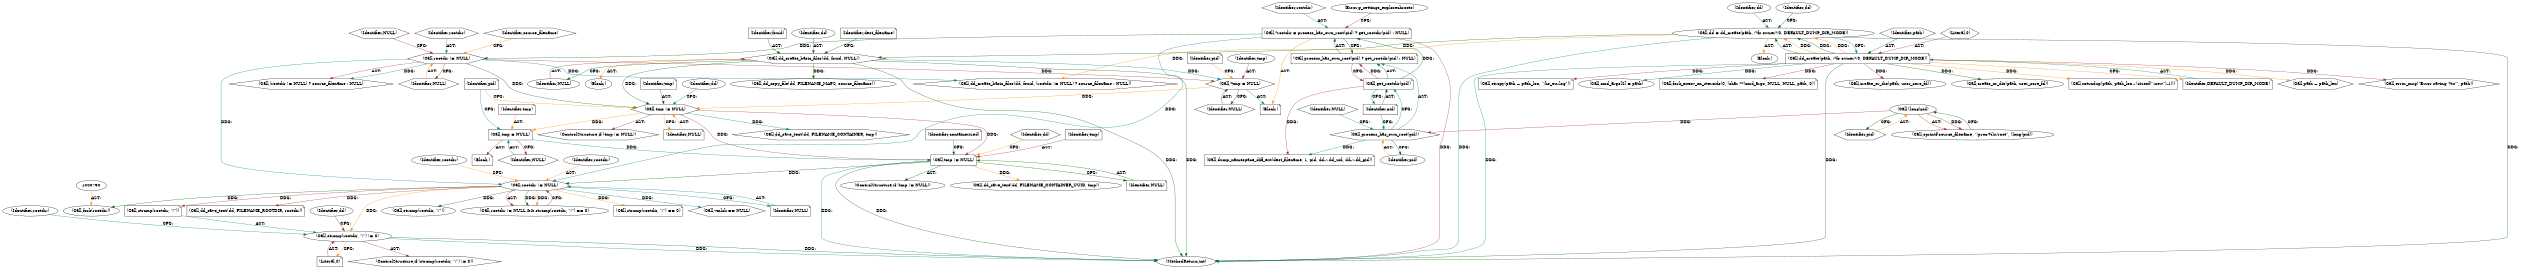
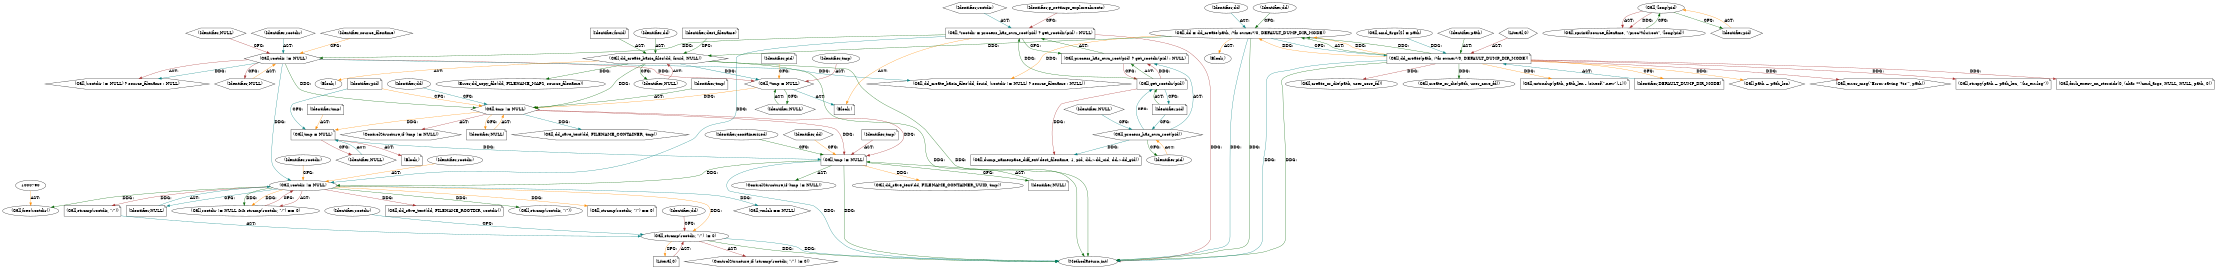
  digraph {
    node [shape=ellipse]
    edge [color=darkgreen]
    n1 [label="(Call,strcmp(rootdir, \"/\") != 0)"]
    n2 [label="(Literal,0)" shape=note]
    n3 [label="(ControlStructure,if (strcmp(rootdir, \"/\") != 0))" shape=hexagon]
    n4 [label="(MethodReturn,int)"]
    n5 [label="(Call,rootdir != NULL)"]
-   n6 [label="(Call,fork(rootdir))"]
+   n6 [label="(Call,free(rootdir))"]
    n7 [label="(Call,strcmp(rootdir, \"/\") == 0)" shape=note]
    n8 [label="(Call,strcmp(rootdir, \"/\"))" shape=note]
    n9 [label="(Call,vmlck == NULL)" shape=hexagon]
    n10 [label="(Identifier,NULL)" shape=note]
    n11 [label="(Call,rootdir != NULL && strcmp(rootdir, \"/\") == 0)"]
    n12 [label="(Call,dd_save_text(dd, FILENAME_ROOTDIR, rootdir))" shape=note]
    n13 [label="(Call,strcmp(rootdir, \"/\"))"]
    n14 [label="(Call,rootdir != NULL)" shape=hexagon]
    n15 [label="(Call,tmp != NULL)" shape=hexagon]
    n16 [label="(Call,*tmp = NULL)" shape=hexagon]
    n17 [label="(Call,(rootdir != NULL) ? source_filename : NULL)" shape=hexagon]
    n18 [label="(Identifier,NULL)" shape=hexagon]
    n19 [label="(Call,dd_create_basic_files(dd, fsuid, (rootdir != NULL) ? source_filename : NULL))" shape=hexagon]
    n20 [label="(Call,tmp != NULL)" shape=note]
    n21 [label="(Call,tmp = NULL)" shape=note]
    n22 [label="(Identifier,NULL)" shape=note]
    n23 [label="(Call,dd_save_text(dd, FILENAME_CONTAINER, tmp))" shape=hexagon]
    n24 [label="(ControlStructure,if (tmp != NULL))" shape=hexagon]
    n25 [label="(Block,)" shape=note]
    n26 [label="(Identifier,NULL)" shape=hexagon]
    n27 [label="(Call,*rootdir = process_has_own_root(pid) ? get_rootdir(pid) : NULL)" shape=note]
    n28 [label="(Call,process_has_own_root(pid) ? get_rootdir(pid) : NULL)" shape=note]
    n29 [label="(Call,get_rootdir(pid))" shape=note]
    n30 [label="(Identifier,pid)" shape=note]
    n31 [label="(Call,dump_namespace_diff_ext(dest_filename, 1, pid, dd->dd_uid, dd->dd_gid))" shape=note]
    n32 [label="(Call,process_has_own_root(pid))" shape=hexagon]
    n33 [label="(Identifier,pid)"]
    n34 [label="(Call,(long)pid)"]
    n35 [label="(Call,sprintf(source_filename, \"/proc/%lu/root\", (long)pid))"]
    n36 [label="(Identifier,pid)" shape=hexagon]
    n37 [label="(ControlStructure,if (tmp != NULL))"]
    n38 [label="(Call,dd_save_text(dd, FILENAME_CONTAINER_UUID, tmp))"]
    n39 [label="(Identifier,NULL)" shape=note]
    n40 [label="(Identifier,NULL)" shape=hexagon]
    n41 [label="(Block,)" shape=note]
    n42 [label="(Call,dd_create_basic_files(dd, fsuid, NULL))" shape=hexagon]
    n43 [label="(Block,)"]
-   n44 [label="(Call,dd_copy_file(dd, FILENAME_MAPS, source_filename))"]
+   n44 [label="(Error,dd_copy_file(dd, FILENAME_MAPS, source_filename))"]
    n45 [label="(Identifier,NULL)"]
    n46 [label="(Call,dd = dd_create(path, /*fs owner*/0, DEFAULT_DUMP_DIR_MODE))"]
    n47 [label="(Call,dd_create(path, /*fs owner*/0, DEFAULT_DUMP_DIR_MODE))" shape=note]
    n48 [label="(Block,)"]
    n49 [label="(Call,create_or_die(path, user_core_fd))"]
    n50 [label="(Call,create_or_die(path, user_core_fd))"]
    n51 [label="(Call,xstrndup(path, path_len - (sizeof(\".new\")-1)))" shape=note]
    n52 [label="(Identifier,DEFAULT_DUMP_DIR_MODE)" shape=note]
    n53 [label="(Call,path + path_len)" shape=hexagon]
    n54 [label="(Call,error_msg(\"Error saving '%s'\", path))" shape=hexagon]
    n55 [label="(Call,strcpy(path + path_len, \"/hs_err.log\"))" shape=note]
    n56 [label="(Call,cmd_args[2] = path)"]
    n57 [label="(Call,fork_execv_on_steroids(0, (char **)cmd_args, NULL, NULL, path, 0))" shape=note]
    n58 [label="(Identifier,fsuid)" shape=note]
    n59 [label="(Identifier,dd)"]
    n60 [label="(Identifier,dd)" shape=hexagon]
    n61 [label="(Identifier,tmp)" shape=note]
    n62 [label="(Identifier,NULL)" shape=hexagon]
    n63 [label="(Identifier,rootdir)" shape=hexagon]
    n64 [label="(Identifier,source_filename)" shape=hexagon]
    n65 [label="(Identifier,tmp)" shape=note]
    n66 [label="(Identifier,rootdir)"]
    n67 [label="(Identifier,rootdir)" shape=hexagon]
    n68 [label="(Identifier,dd)"]
    n69 [label="(Identifier,dd)"]
-   n70 [label="(Error,g_settings_explorechroots)"]
+   n70 [label="(Identifier,g_settings_explorechroots)"]
    n71 [label="(Identifier,NULL)" shape=hexagon]
    n72 [label="(Identifier,tmp)" shape=note]
    n73 [label="(Identifier,dd)"]
    n74 [label="(Identifier,path)" shape=hexagon]
    n75 [label="(Identifier,pid)" shape=note]
    n76 [label="(Identifier,tmp)"]
    n77 [label="(Identifier,rootdir)"]
    n78 [label="(Literal,0)" shape=hexagon]
    n79 [label="(Identifier,dd)"]
    n80 [label="(Identifier,rootdir)"]
-   n81 [label="(Identifier,containerized)" shape=note]
+   n81 [label="(Identifier,containerized)"]
    n82 [label="(Identifier,dest_filename)" shape=note]
    n83 [label="(Identifier,pid)" shape=note]
    1000790
    n1 -> n2 [color=darkorange label="CFG: "]
    n1 -> n3 [color=brown label="AST: "]
    n1 -> n4 [color=teal label="DDG: "]
    n1 -> n4 [label="DDG: "]
    n2 -> n1 [color=brown label="AST: "]
    n5 -> n1 [color=darkorange label="DDG: "]
    n5 -> n6 [label="DDG: "]
    n5 -> n7 [color=darkorange label="DDG: "]
    n5 -> n8 [color=brown label="DDG: "]
    n5 -> n9 [color=teal label="DDG: "]
    n5 -> n10 [color=teal label="CFG: "]
    n5 -> n11 [color=brown label="AST: "]
    n5 -> n11 [label="DDG: "]
    n5 -> n11 [color=darkorange label="DDG: "]
    n5 -> n12 [color=brown label="DDG: "]
    n5 -> n13 [label="DDG: "]
    n8 -> n1 [color=teal label="AST: "]
    n10 -> n5 [color=teal label="AST: "]
    n11 -> n5 [color=brown label="CFG: "]
    n14 -> n5 [color=teal label="DDG: "]
    n14 -> n15 [label="DDG: "]
    n14 -> n16 [color=brown label="DDG: "]
    n14 -> n17 [color=brown label="AST: "]
    n14 -> n17 [color=teal label="DDG: "]
    n14 -> n18 [color=brown label="CFG: "]
    n14 -> n19 [color=teal label="DDG: "]
    n15 -> n20 [color=brown label="DDG: "]
    n15 -> n20 [color=brown label="DDG: "]
    n15 -> n21 [color=darkorange label="DDG: "]
    n15 -> n22 [color=darkorange label="CFG: "]
    n15 -> n23 [color=teal label="DDG: "]
    n15 -> n24 [color=brown label="AST: "]
    n16 -> n15 [color=darkorange label="DDG: "]
    n16 -> n25 [color=teal label="AST: "]
    n16 -> n26 [label="CFG: "]
    n18 -> n14 [color=darkorange label="AST: "]
    n20 -> n4 [label="DDG: "]
    n20 -> n4 [color=teal label="DDG: "]
    n20 -> n5 [label="DDG: "]
    n20 -> n37 [label="AST: "]
    n20 -> n38 [color=darkorange label="DDG: "]
    n20 -> n39 [label="CFG: "]
    n21 -> n20 [color=teal label="DDG: "]
    n21 -> n40 [color=brown label="CFG: "]
    n21 -> n41 [color=brown label="AST: "]
    n22 -> n15 [color=darkorange label="AST: "]
    n26 -> n16 [label="AST: "]
    n27 -> n4 [color=brown label="DDG: "]
    n27 -> n5 [color=teal label="DDG: "]
    n27 -> n14 [label="DDG: "]
    n27 -> n25 [color=darkorange label="AST: "]
    n27 -> n28 [label="CFG: "]
    n28 -> n27 [label="AST: "]
    n28 -> n29 [color=brown label="CFG: "]
    n29 -> n27 [label="DDG: "]
    n29 -> n28 [label="AST: "]
    n29 -> n28 [color=brown label="DDG: "]
    n29 -> n30 [color=teal label="CFG: "]
    n29 -> n31 [color=brown label="DDG: "]
    n30 -> n29 [label="AST: "]
    n30 -> n32 [color=teal label="CFG: "]
    n32 -> n28 [color=teal label="AST: "]
    n32 -> n29 [color=teal label="CFG: "]
    n32 -> n31 [color=teal label="DDG: "]
    n32 -> n33 [label="CFG: "]
    n33 -> n32 [color=darkorange label="AST: "]
-   n34 -> n32 [color=brown label="DDG: "]
    n34 -> n35 [color=brown label="AST: "]
    n34 -> n35 [color=brown label="DDG: "]
    n34 -> n36 [label="CFG: "]
    n35 -> n34 [label="CFG: "]
    n36 -> n34 [color=darkorange label="AST: "]
    n39 -> n20 [label="AST: "]
    n40 -> n21 [color=teal label="AST: "]
    n42 -> n4 [label="DDG: "]
    n42 -> n4 [label="DDG: "]
    n42 -> n15 [label="DDG: "]
    n42 -> n16 [color=teal label="DDG: "]
    n42 -> n43 [color=darkorange label="AST: "]
    n42 -> n44 [label="DDG: "]
    n42 -> n45 [label="CFG: "]
    n45 -> n42 [color=brown label="AST: "]
    n46 -> n4 [color=teal label="DDG: "]
    n46 -> n4 [label="DDG: "]
    n46 -> n19 [color=darkorange label="DDG: "]
    n46 -> n42 [label="DDG: "]
    n46 -> n47 [color=teal label="CFG: "]
    n46 -> n48 [color=darkorange label="AST: "]
    n47 -> n4 [label="DDG: "]
    n47 -> n4 [color=teal label="DDG: "]
    n47 -> n46 [label="AST: "]
    n47 -> n46 [color=darkorange label="DDG: "]
    n47 -> n46 [label="DDG: "]
    n47 -> n46 [color=darkorange label="DDG: "]
    n47 -> n49 [color=brown label="DDG: "]
    n47 -> n50 [label="DDG: "]
    n47 -> n51 [color=darkorange label="DDG: "]
    n47 -> n52 [color=darkorange label="CFG: "]
    n47 -> n53 [color=darkorange label="DDG: "]
    n47 -> n54 [color=brown label="DDG: "]
    n47 -> n55 [color=brown label="DDG: "]
-   n47 -> n56 [color=teal label="DDG: "]
+   n56 -> n47 [color=teal label="DDG: "]
    n47 -> n57 [color=brown label="DDG: "]
    n52 -> n47 [color=teal label="AST: "]
    n58 -> n42 [label="AST: "]
    n59 -> n46 [color=teal label="AST: "]
    n60 -> n20 [color=darkorange label="CFG: "]
    n61 -> n15 [label="AST: "]
    n62 -> n14 [color=brown label="CFG: "]
    n63 -> n14 [color=teal label="AST: "]
    n64 -> n14 [color=darkorange label="CFG: "]
    n65 -> n21 [color=darkorange label="AST: "]
    n66 -> n5 [color=darkorange label="AST: "]
    n67 -> n27 [color=teal label="AST: "]
    n68 -> n46 [label="CFG: "]
    n69 -> n1 [color=brown label="CFG: "]
    n70 -> n27 [color=brown label="CFG: "]
    n71 -> n32 [color=teal label="CFG: "]
    n72 -> n20 [color=brown label="AST: "]
    n73 -> n15 [color=teal label="CFG: "]
    n74 -> n47 [label="AST: "]
    n75 -> n15 [color=darkorange label="CFG: "]
    n75 -> n21 [color=teal label="CFG: "]
    n76 -> n16 [color=brown label="AST: "]
    n77 -> n1 [color=teal label="CFG: "]
    n78 -> n47 [color=brown label="AST: "]
    n79 -> n42 [label="AST: "]
    n80 -> n5 [color=darkorange label="CFG: "]
    n81 -> n20 [label="CFG: "]
    n82 -> n42 [label="CFG: "]
    n83 -> n16 [color=darkorange label="CFG: "]
    1000790 -> n6 [color=darkorange label="AST: "]
  }
